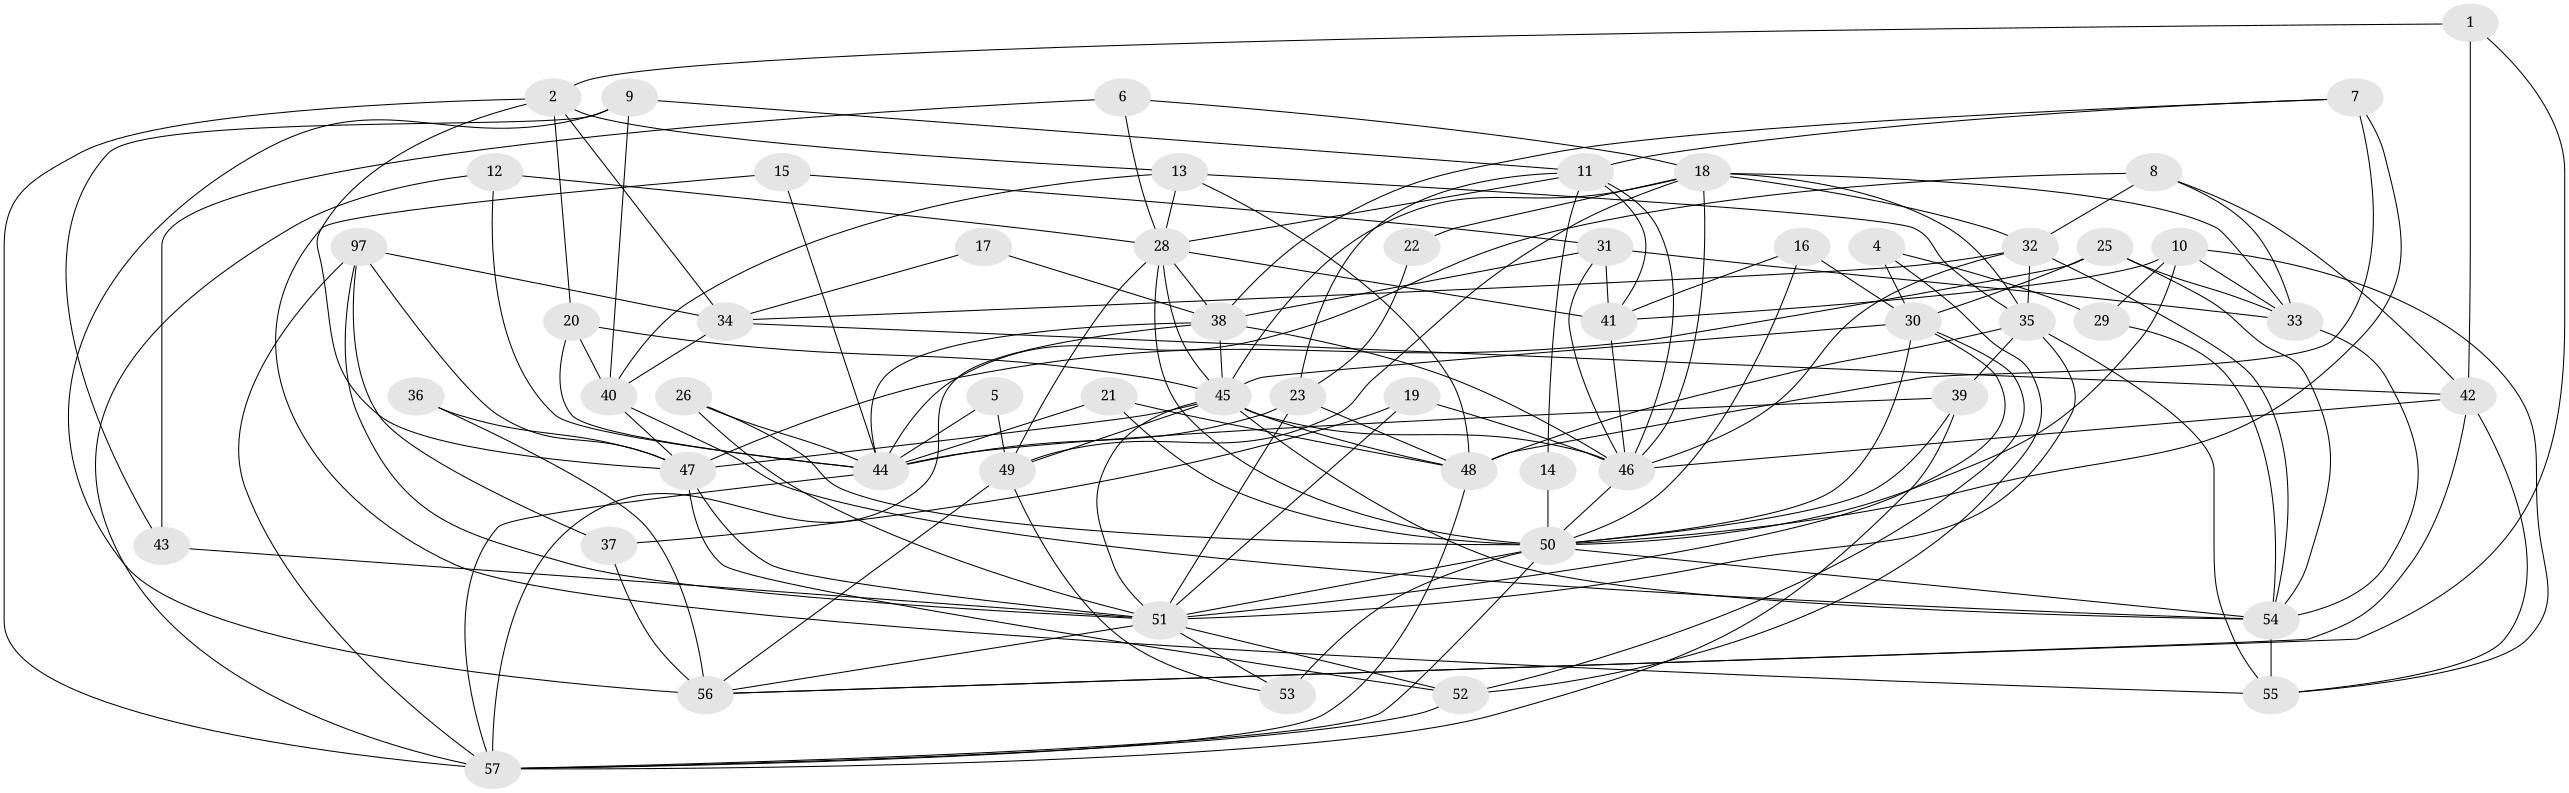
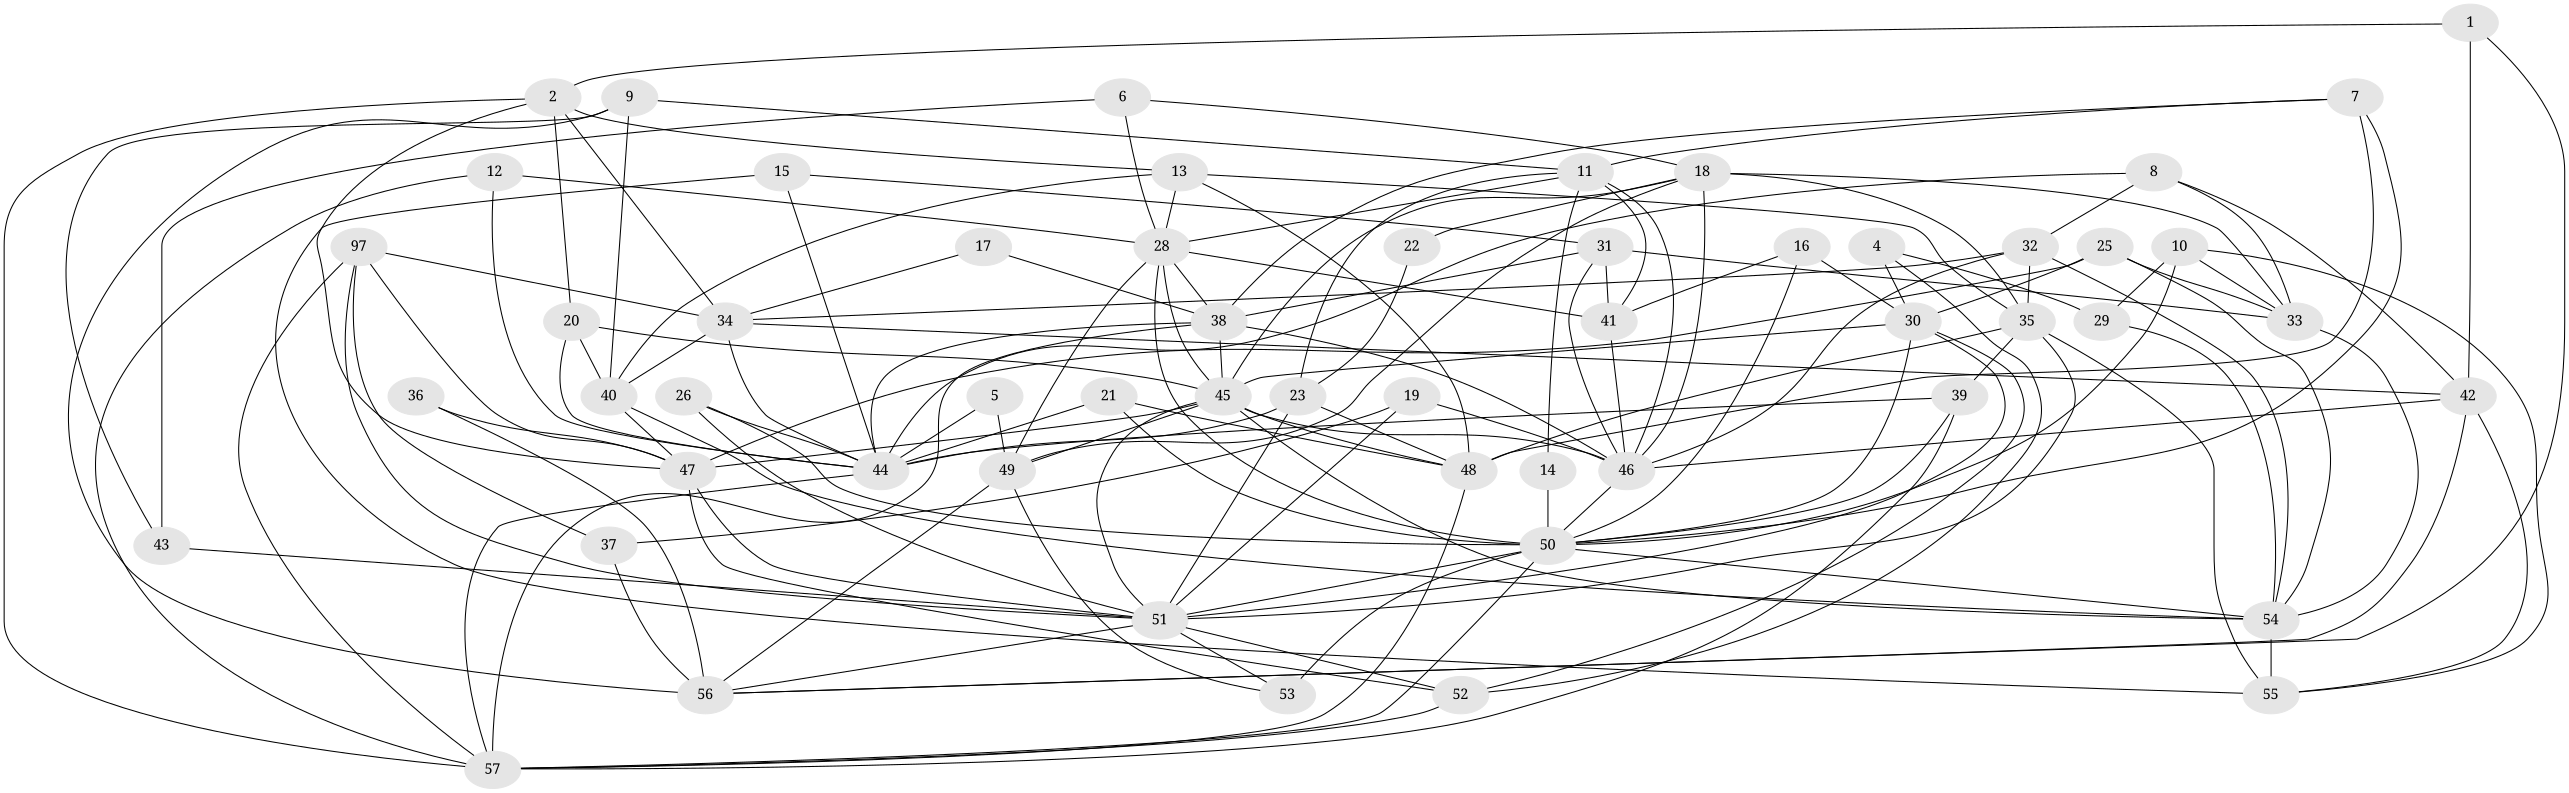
  graph {
    fontname="Noto Serif"
    node [color=gray90 fontname="Noto Serif" style=filled]
    edge [fontname="Noto Serif" weight=1.0]
    1
    2
    42
    56
    13
    20
    34
    47
    57
    55
    46
    28
    48
    40
    35
    44
    45
    52
    51
    18
    32
    33
    22
    49
    4
    29
    30
    54
    50
    5
    6
    43
    38
    41
    7
    11
    14
    23
    53
    8
    9
    10
    12
    39
    15
    31
    16
    17
    19
    37
    21
    25
    26
    n54 [label=97]
    36
    1 -- 2
    1 -- 42
    1 -- 56
    2 -- 13
    2 -- 20
    2 -- 34 [weight=2.0]
    2 -- 47
    2 -- 57 [weight=2.0]
    42 -- 56
    42 -- 55
    42 -- 46
    13 -- 28
    13 -- 48 [weight=2.0]
    13 -- 40
    13 -- 35
    20 -- 40
    20 -- 44
    20 -- 45 [weight=2.0]
    34 -- 42
    34 -- 40
+   34 -- 44
    47 -- 52
    47 -- 51
    46 -- 50
    28 -- 45
    28 -- 49
    28 -- 50
    28 -- 38
    28 -- 41
    48 -- 57
    40 -- 47
    40 -- 54
    35 -- 55
    35 -- 48
    35 -- 51
    35 -- 39
    44 -- 57
    45 -- 47
    45 -- 46
    45 -- 48
    45 -- 51
    45 -- 49
    45 -- 54
    52 -- 57
    51 -- 56
    51 -- 52
    51 -- 53
    18 -- 46
    18 -- 35
    18 -- 45
-   18 -- 32
    18 -- 33
    18 -- 22
    18 -- 49
    32 -- 34
    32 -- 46
    32 -- 35
    32 -- 54
    33 -- 54
    22 -- 23
    49 -- 56
    49 -- 53
    4 -- 52
    4 -- 29
    4 -- 30
    29 -- 54
    30 -- 45
    30 -- 52
    30 -- 51
    30 -- 50
    54 -- 55
    50 -- 57
    50 -- 51
    50 -- 54
    50 -- 53 [weight=2.0]
    5 -- 44
    5 -- 49
    6 -- 28
    6 -- 18
    6 -- 43
    43 -- 51 [weight=2.0]
    38 -- 57
    38 -- 46
    38 -- 44
    38 -- 45
    41 -- 46
    7 -- 48 [weight=2.0]
    7 -- 50
    7 -- 38
    7 -- 11
    11 -- 46 [weight=2.0]
    11 -- 28
    11 -- 41
    11 -- 14
    11 -- 23
    14 -- 50
    23 -- 48
    23 -- 44
    23 -- 51
    8 -- 42
    8 -- 44
    8 -- 32
    8 -- 33
    9 -- 56
    9 -- 40
    9 -- 43
    9 -- 11
    10 -- 55
    10 -- 33
    10 -- 29
    10 -- 50
-   10 -- 41
    12 -- 57
    12 -- 28
    12 -- 44
    39 -- 57
    39 -- 44
    39 -- 50
    15 -- 55
    15 -- 44
    15 -- 31
    31 -- 46
    31 -- 33
    31 -- 38
    31 -- 41
    16 -- 30
    16 -- 50
    16 -- 41
    17 -- 34
    17 -- 38
    19 -- 46
    19 -- 51
    19 -- 37
    37 -- 56 [weight=2.0]
    21 -- 48
    21 -- 44
    21 -- 50
    25 -- 47
    25 -- 33
    25 -- 30
    25 -- 54
    26 -- 44
    26 -- 51
    26 -- 50
    n54 -- 34
    n54 -- 47
    n54 -- 57
    n54 -- 51
    n54 -- 37
    36 -- 56
    36 -- 47
  }
